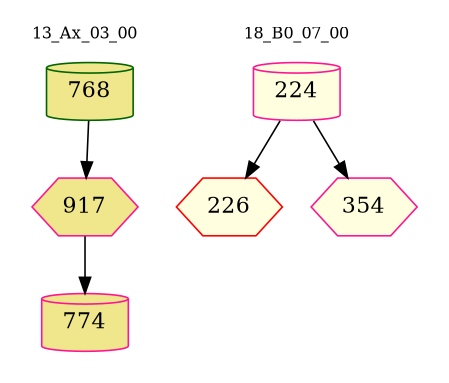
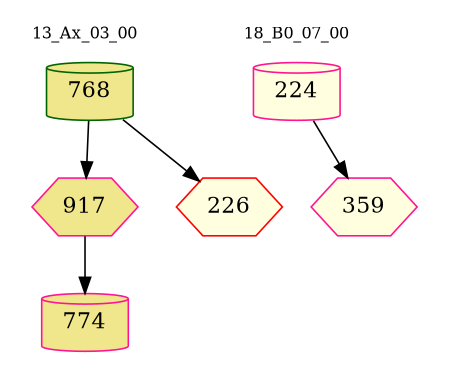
  digraph {
    node [color=deeppink fillcolor=khaki shape=cylinder style=filled]
    edge [color=black]
    n1 [color=darkgreen label=768]
    n2 [label=774]
    n3 [label=917 shape=hexagon]
    n4 [fillcolor=lightyellow label=224]
    n5 [color=red fillcolor=lightyellow label=226 shape=hexagon]
-   n6 [fillcolor=lightyellow label=354 shape=hexagon]
+   n6 [fillcolor=lightyellow label=359 shape=hexagon]
    subgraph cluster_1 {
      color=white
      fontsize=10
      label="13_Ax_03_00"
      n1
      n2
      n3
    }
    subgraph cluster_2 {
      color=white
      fontsize=10
      label="18_B0_07_00"
      n4
      n5
      n6
    }
    n1 -> n3
    n3 -> n2
-   n4 -> n5
+   n1 -> n5
    n4 -> n6
  }
